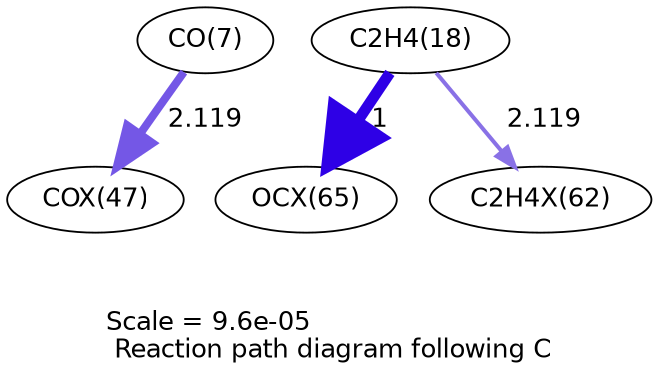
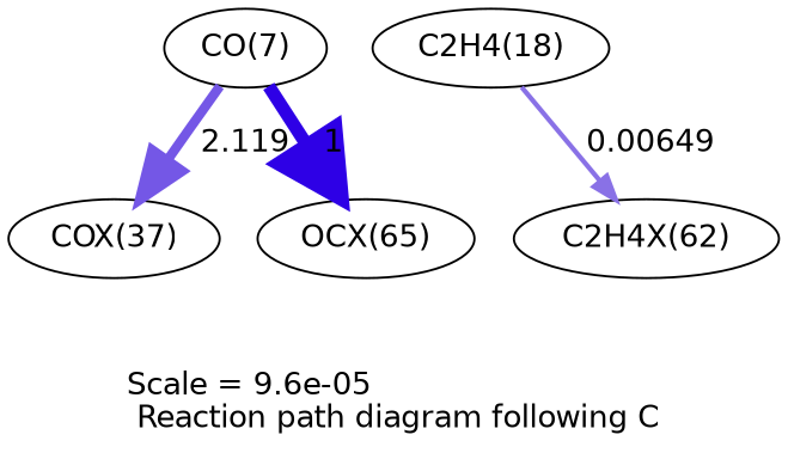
  digraph {
    fontname=Helvetica
    label="Scale = 9.6e-05\l Reaction path diagram following C"
    node [fontname=Helvetica]
    edge [fontname=Helvetica style=solid]
    n1 [label="CO(7)"]
    n2 [label="OCX(65)"]
-   n3 [label="COX(47)"]
+   n3 [label="COX(37)"]
    n4 [label="C2H4(18)"]
    n5 [label="C2H4X(62)"]
-   n4 -> n2 [arrowsize=3 color="0.7, 1.5, 0.9" label=" 1" penwidth=6]
+   n1 -> n2 [arrowsize=3 color="0.7, 1.5, 0.9" label=" 1" penwidth=6]
    n1 -> n3 [arrowsize=2.2 color="0.7, 0.619, 0.9" label=" 2.119" penwidth=4.39]
-   n4 -> n5 [arrowsize=1.1 color="0.7, 0.506, 0.9" label=" 2.119" penwidth=2.2]
+   n4 -> n5 [arrowsize=1.1 color="0.7, 0.506, 0.9" label=" 0.00649" penwidth=2.2]
  }
